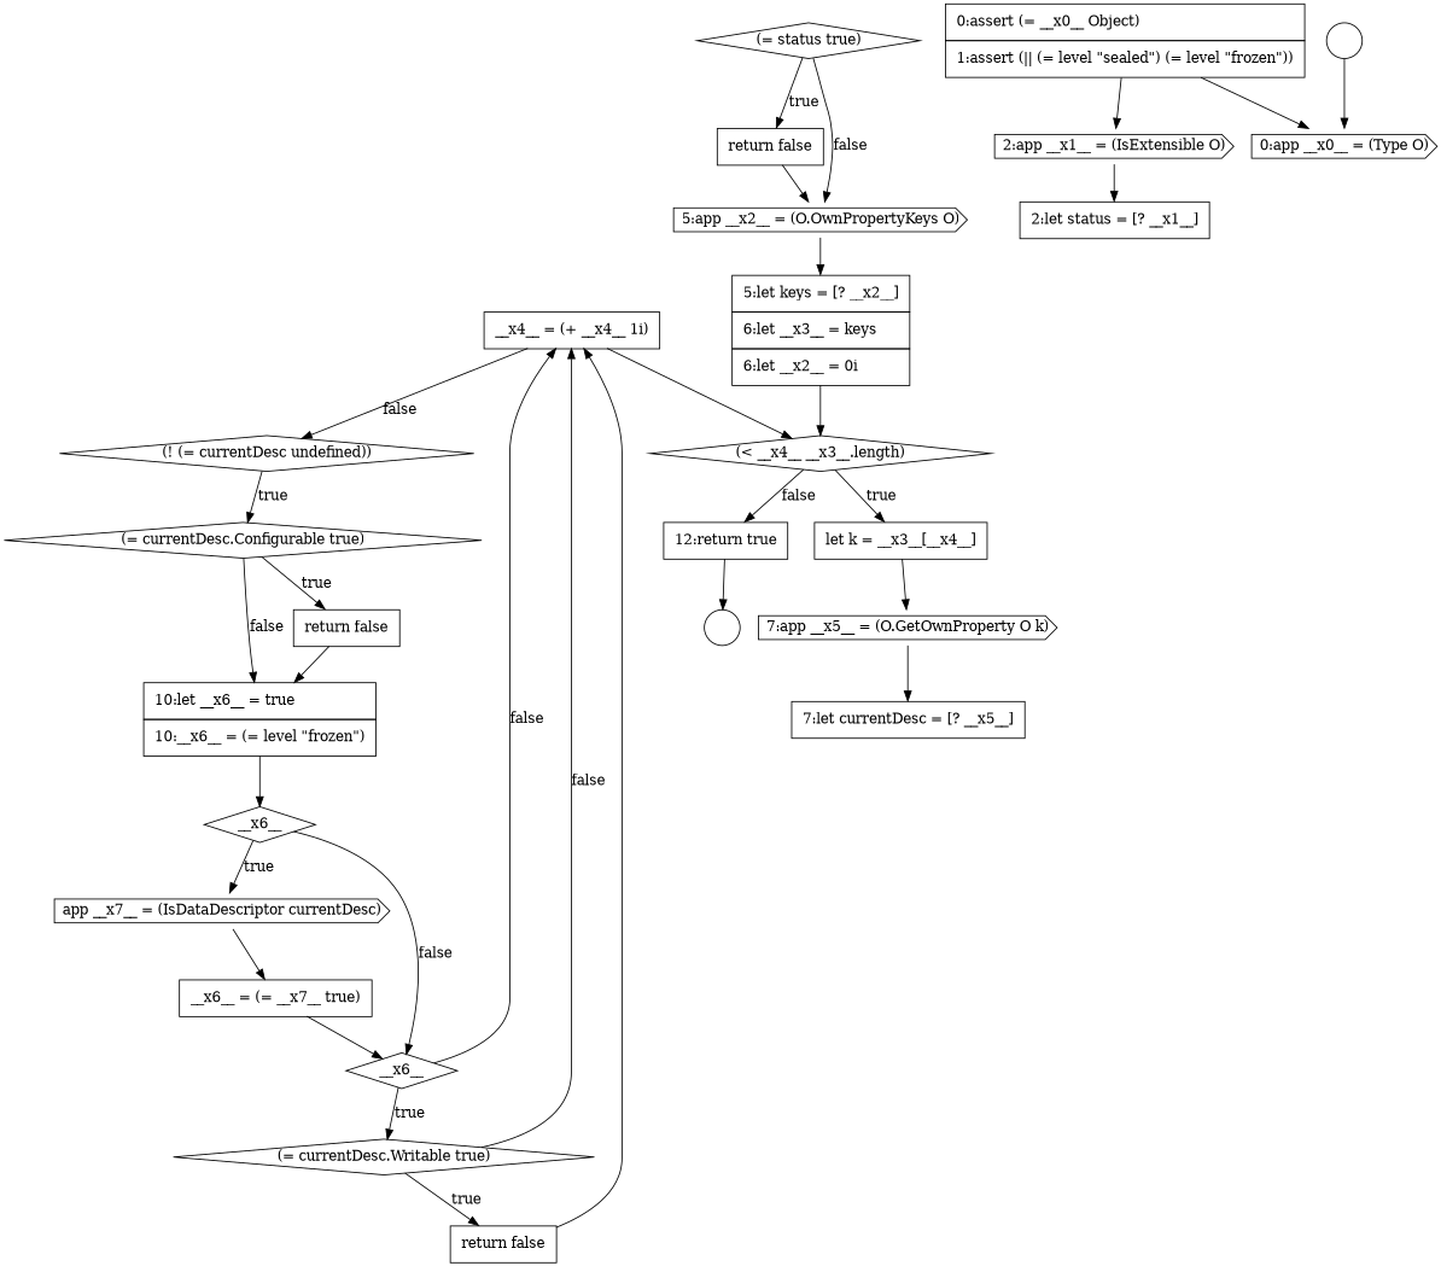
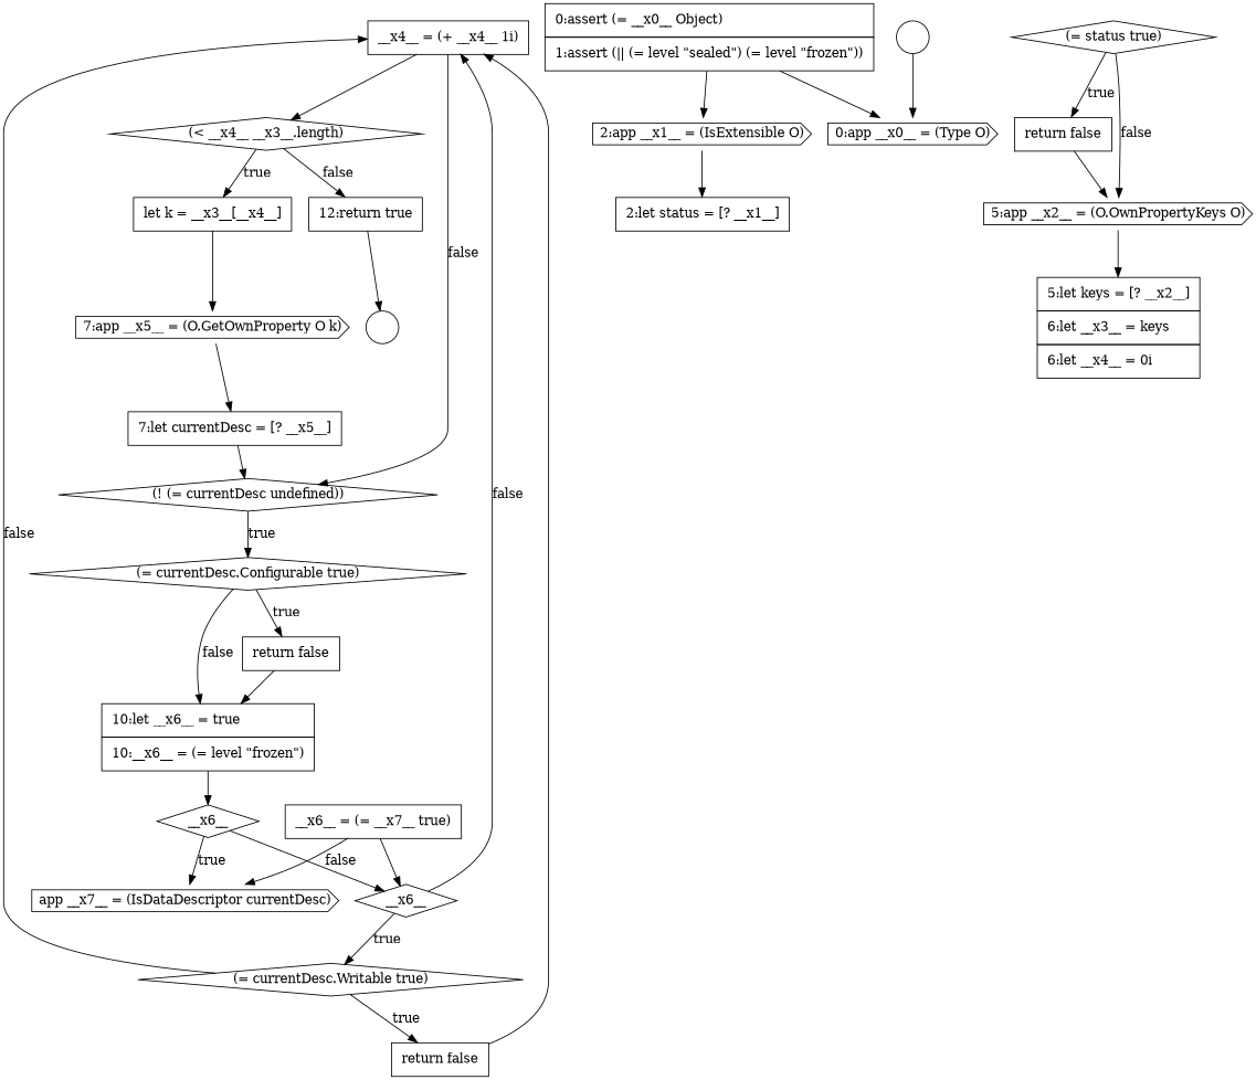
  digraph {
    node [color=black fillcolor=white shape=none style=filled]
    edge [color=black]
    n1 [label=<<font color="black">     <table border="0" cellborder="1" cellspacing="0" cellpadding="10">       <tr><td align="left">__x4__ = (+ __x4__ 1i)</td></tr>     </table>   </font>> margin=0]
    n2 [label=<<font color="black">(&lt; __x4__ __x3__.length)</font>> shape=diamond]
    n3 [label=<<font color="black">(! (= currentDesc undefined))</font>> shape=diamond]
    n4 [label=<<font color="black">     <table border="0" cellborder="1" cellspacing="0" cellpadding="10">       <tr><td align="left">12:return true</td></tr>     </table>   </font>> margin=0]
    n5 [label=<<font color="black">     <table border="0" cellborder="1" cellspacing="0" cellpadding="10">       <tr><td align="left">let k = __x3__[__x4__]</td></tr>     </table>   </font>> margin=0]
    n6 [label=<<font color="black">     <table border="0" cellborder="1" cellspacing="0" cellpadding="10">       <tr><td align="left">7:let currentDesc = [? __x5__]</td></tr>     </table>   </font>> margin=0]
    n7 [label=<<font color="black">(= currentDesc.Configurable true)</font>> shape=diamond]
    n8 [label=<<font color="black">     <table border="0" cellborder="1" cellspacing="0" cellpadding="10">       <tr><td align="left">return false</td></tr>     </table>   </font>> margin=0]
    n9 [label=<<font color="black">     <table border="0" cellborder="1" cellspacing="0" cellpadding="10">       <tr><td align="left">10:let __x6__ = true</td></tr>       <tr><td align="left">10:__x6__ = (= level &quot;frozen&quot;)</td></tr>     </table>   </font>> margin=0]
    n10 [label=<<font color="black">__x6__</font>> shape=diamond]
    n11 [label=<<font color="black">     <table border="0" cellborder="1" cellspacing="0" cellpadding="10">       <tr><td align="left">2:let status = [? __x1__]</td></tr>     </table>   </font>> margin=0]
    n12 [label=<<font color="black">(= status true)</font>> shape=diamond]
    n13 [label=<<font color="black">     <table border="0" cellborder="1" cellspacing="0" cellpadding="10">       <tr><td align="left">return false</td></tr>     </table>   </font>> margin=0]
    n14 [label=<<font color="black">5:app __x2__ = (O.OwnPropertyKeys O)</font>> shape=cds]
    n15 [label=<<font color="black">7:app __x5__ = (O.GetOwnProperty O k)</font>> shape=cds]
    n16 [label=" " shape=circle]
    n17 [label=<<font color="black">0:app __x0__ = (Type O)</font>> shape=cds]
    n18 [label=<<font color="black">__x6__</font>> shape=diamond]
    n19 [label=<<font color="black">app __x7__ = (IsDataDescriptor currentDesc)</font>> shape=cds]
-   n20 [label=<<font color="black">     <table border="0" cellborder="1" cellspacing="0" cellpadding="10">       <tr><td align="left">5:let keys = [? __x2__]</td></tr>       <tr><td align="left">6:let __x3__ = keys</td></tr>       <tr><td align="left">6:let __x2__ = 0i</td></tr>     </table>   </font>> margin=0]
+   n20 [label=<<font color="black">     <table border="0" cellborder="1" cellspacing="0" cellpadding="10">       <tr><td align="left">5:let keys = [? __x2__]</td></tr>       <tr><td align="left">6:let __x3__ = keys</td></tr>       <tr><td align="left">6:let __x4__ = 0i</td></tr>     </table>   </font>> margin=0]
    n21 [label=<<font color="black">     <table border="0" cellborder="1" cellspacing="0" cellpadding="10">       <tr><td align="left">__x6__ = (= __x7__ true)</td></tr>     </table>   </font>> margin=0]
    n22 [label=<<font color="black">(= currentDesc.Writable true)</font>> shape=diamond]
    n23 [label=<<font color="black">     <table border="0" cellborder="1" cellspacing="0" cellpadding="10">       <tr><td align="left">0:assert (= __x0__ Object)</td></tr>       <tr><td align="left">1:assert (|| (= level &quot;sealed&quot;) (= level &quot;frozen&quot;))</td></tr>     </table>   </font>> margin=0]
    n24 [label=<<font color="black">2:app __x1__ = (IsExtensible O)</font>> shape=cds]
    n25 [label=" " shape=circle]
    n26 [label=<<font color="black">     <table border="0" cellborder="1" cellspacing="0" cellpadding="10">       <tr><td align="left">return false</td></tr>     </table>   </font>> margin=0]
    n1 -> n2
    n1 -> n3 [label=<<font color="black">false</font>>]
    n2 -> n4 [label=<<font color="black">false</font>>]
    n2 -> n5 [label=<<font color="black">true</font>>]
    n3 -> n7 [label=<<font color="black">true</font>>]
    n4 -> n25
    n5 -> n15
+   n6 -> n3
    n7 -> n8 [label=<<font color="black">true</font>>]
    n7 -> n9 [label=<<font color="black">false</font>>]
    n8 -> n9
    n9 -> n10
    n10 -> n18 [label=<<font color="black">false</font>>]
    n10 -> n19 [label=<<font color="black">true</font>>]
    n12 -> n13 [label=<<font color="black">true</font>>]
    n12 -> n14 [label=<<font color="black">false</font>>]
    n13 -> n14
    n14 -> n20
    n15 -> n6
    n16 -> n17
    n18 -> n1 [label=<<font color="black">false</font>>]
    n18 -> n22 [label=<<font color="black">true</font>>]
-   n19 -> n21
-   n20 -> n2
+   n21 -> n19
    n21 -> n18
    n22 -> n1 [label=<<font color="black">false</font>>]
    n22 -> n26 [label=<<font color="black">true</font>>]
    n23 -> n17
    n23 -> n24
    n24 -> n11
    n26 -> n1
  }
